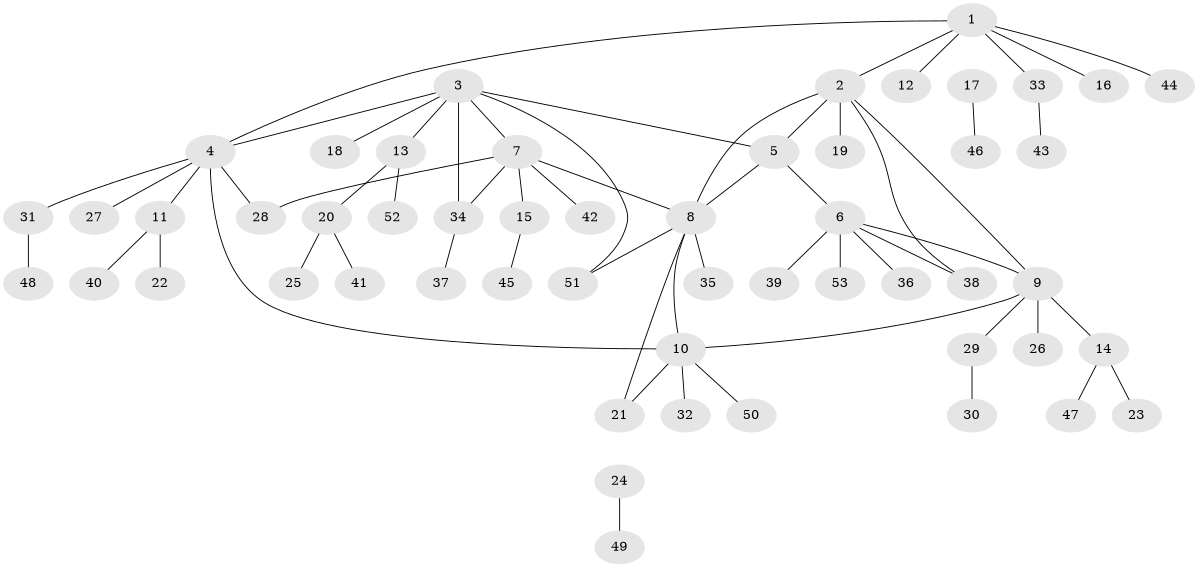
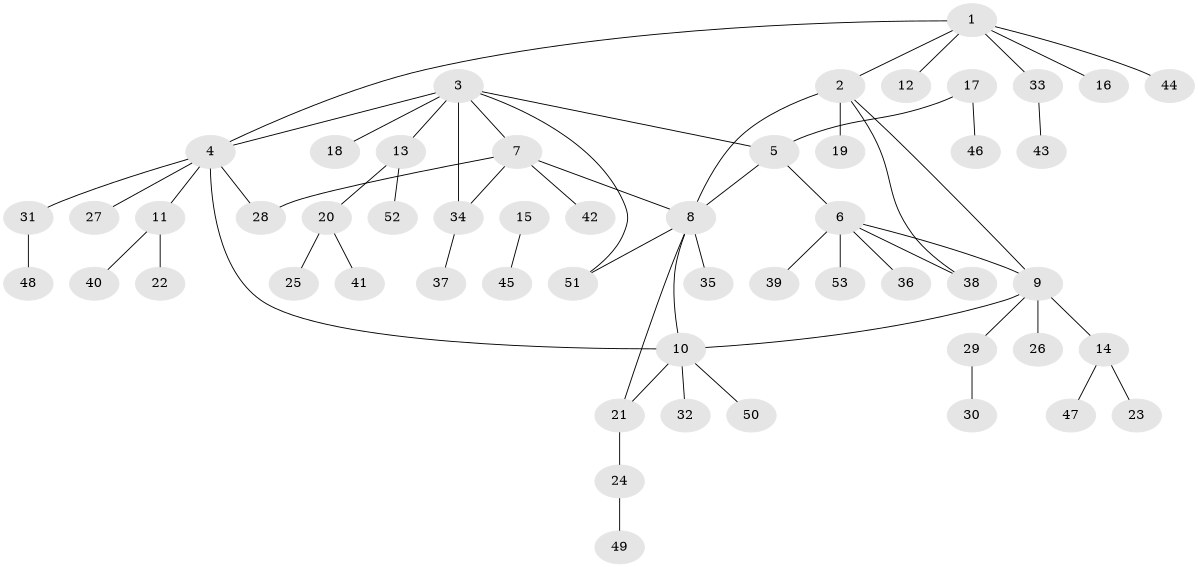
  graph {
    node [color=gray90 style=filled]
    1
    2
    4
    12
    16
    33
    44
    5
    8
    9
    19
    38
    10
    11
    27
    28
    31
    43
    6
    51
    21
    35
    14
    26
    29
    3
    7
    13
    18
    34
    15
    42
    20
    52
    37
    32
    50
    22
    40
    48
    36
    39
    53
    45
    17
    46
    24
    23
    47
    30
    25
    41
    49
    1 -- 2
    1 -- 4
    1 -- 12
    1 -- 16
    1 -- 33
    1 -- 44
-   2 -- 5
+   17 -- 5
    2 -- 8
    2 -- 9
    2 -- 19
    2 -- 38
    4 -- 10
    4 -- 11
    4 -- 27
    4 -- 28
    4 -- 31
    33 -- 43
    5 -- 8
    5 -- 6
    8 -- 10
    8 -- 51
    8 -- 21
    8 -- 35
    9 -- 10
    9 -- 14
    9 -- 26
    9 -- 29
    10 -- 21
    10 -- 32
    10 -- 50
    11 -- 22
    11 -- 40
    31 -- 48
    6 -- 9
    6 -- 38
    6 -- 36
    6 -- 39
    6 -- 53
+   21 -- 24
    14 -- 23
    14 -- 47
    29 -- 30
    3 -- 4
    3 -- 5
    3 -- 51
    3 -- 7
    3 -- 13
    3 -- 18
    3 -- 34
    7 -- 8
    7 -- 28
    7 -- 34
-   7 -- 15
    7 -- 42
    13 -- 20
    13 -- 52
    34 -- 37
    15 -- 45
    20 -- 25
    20 -- 41
    17 -- 46
    24 -- 49
  }
